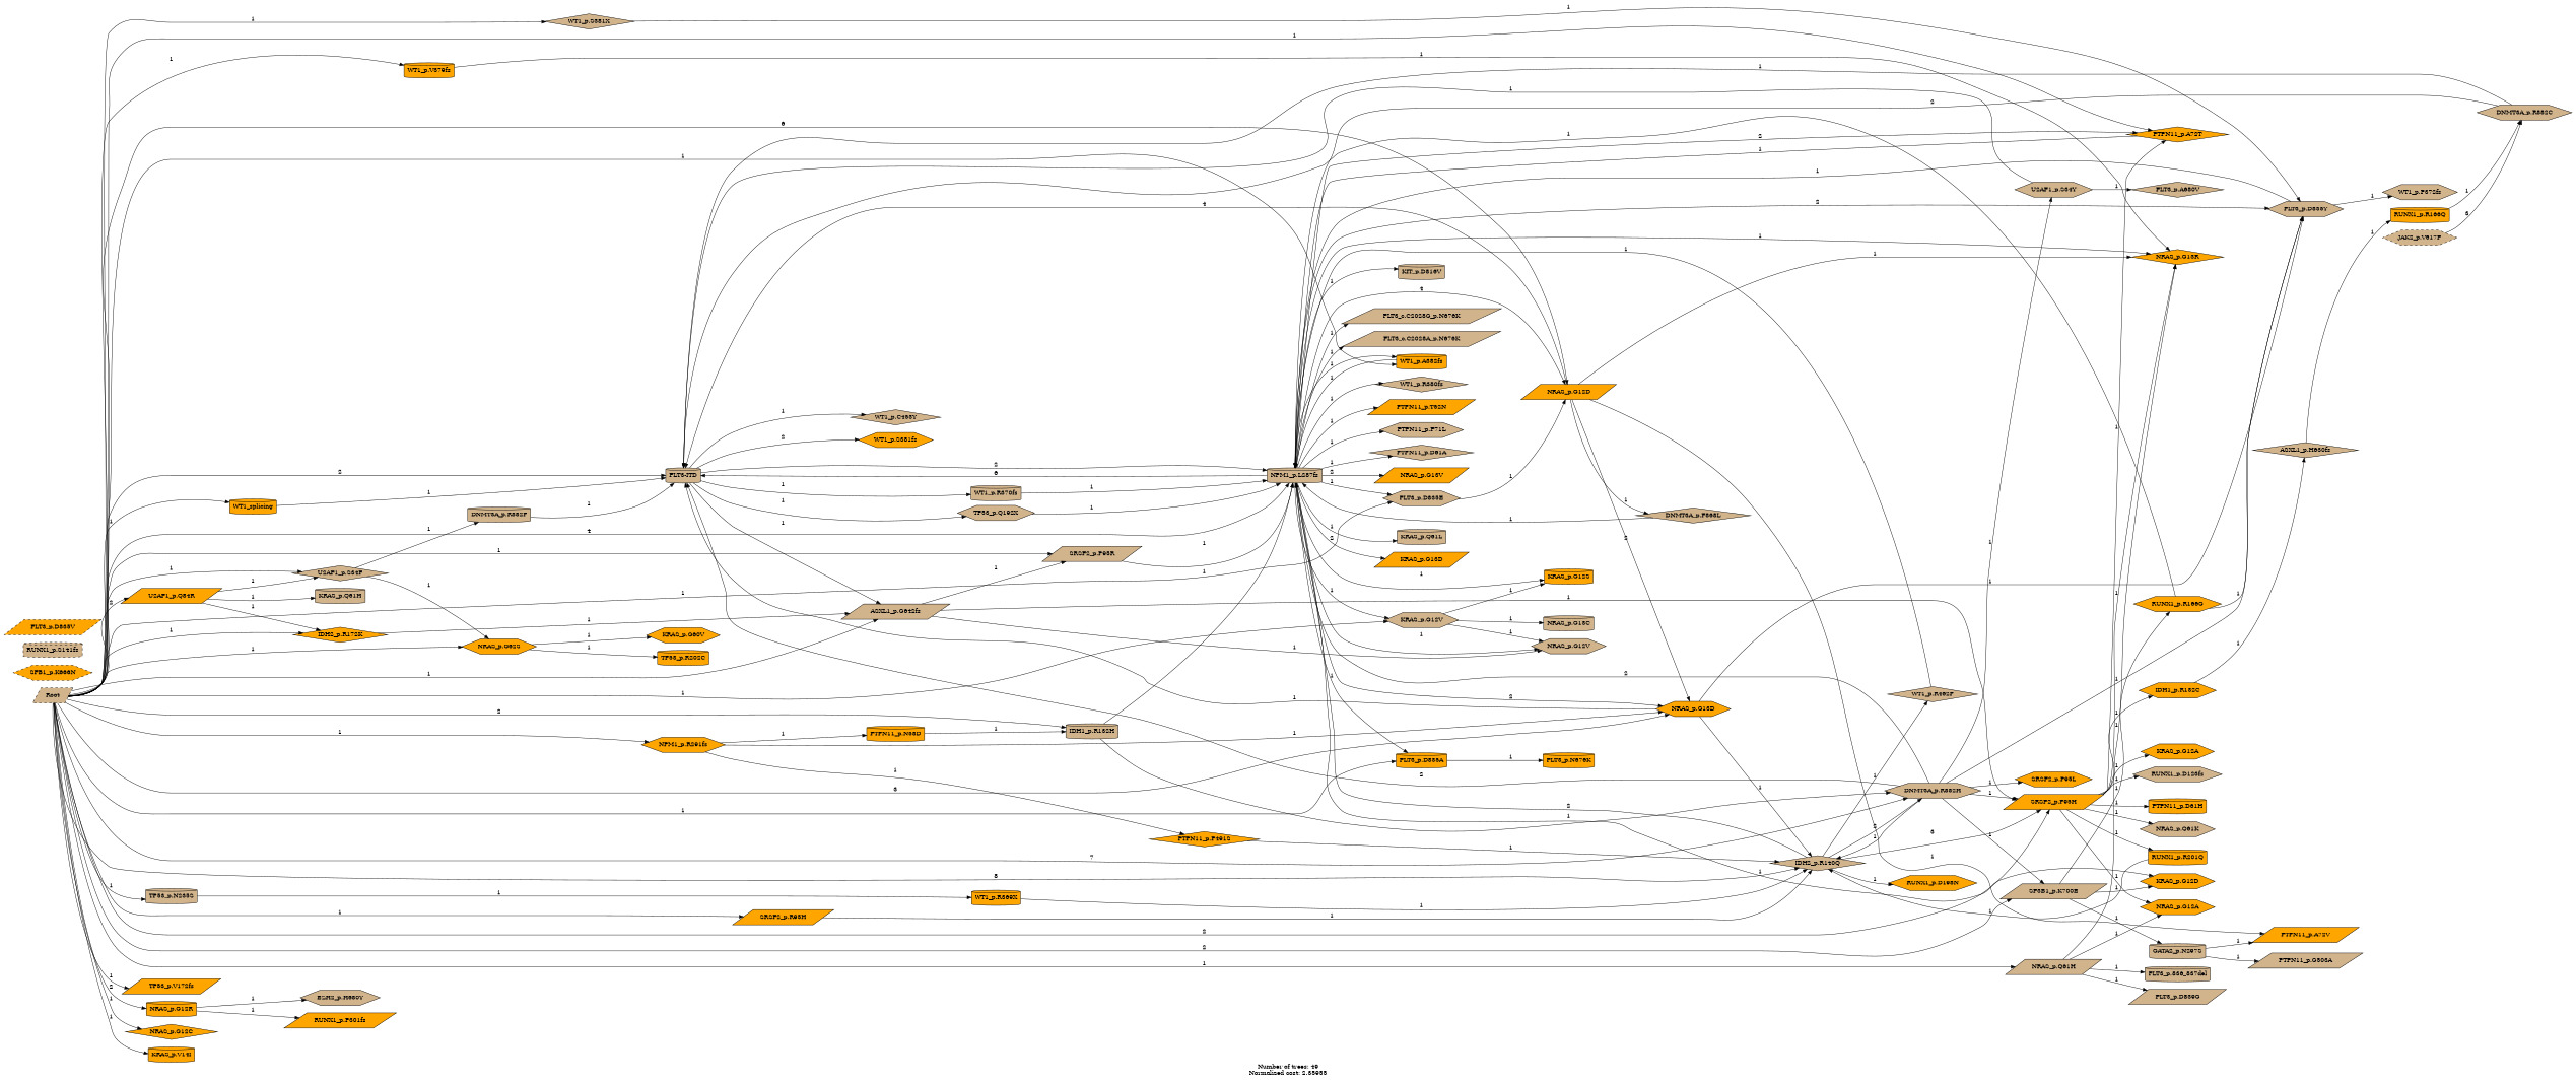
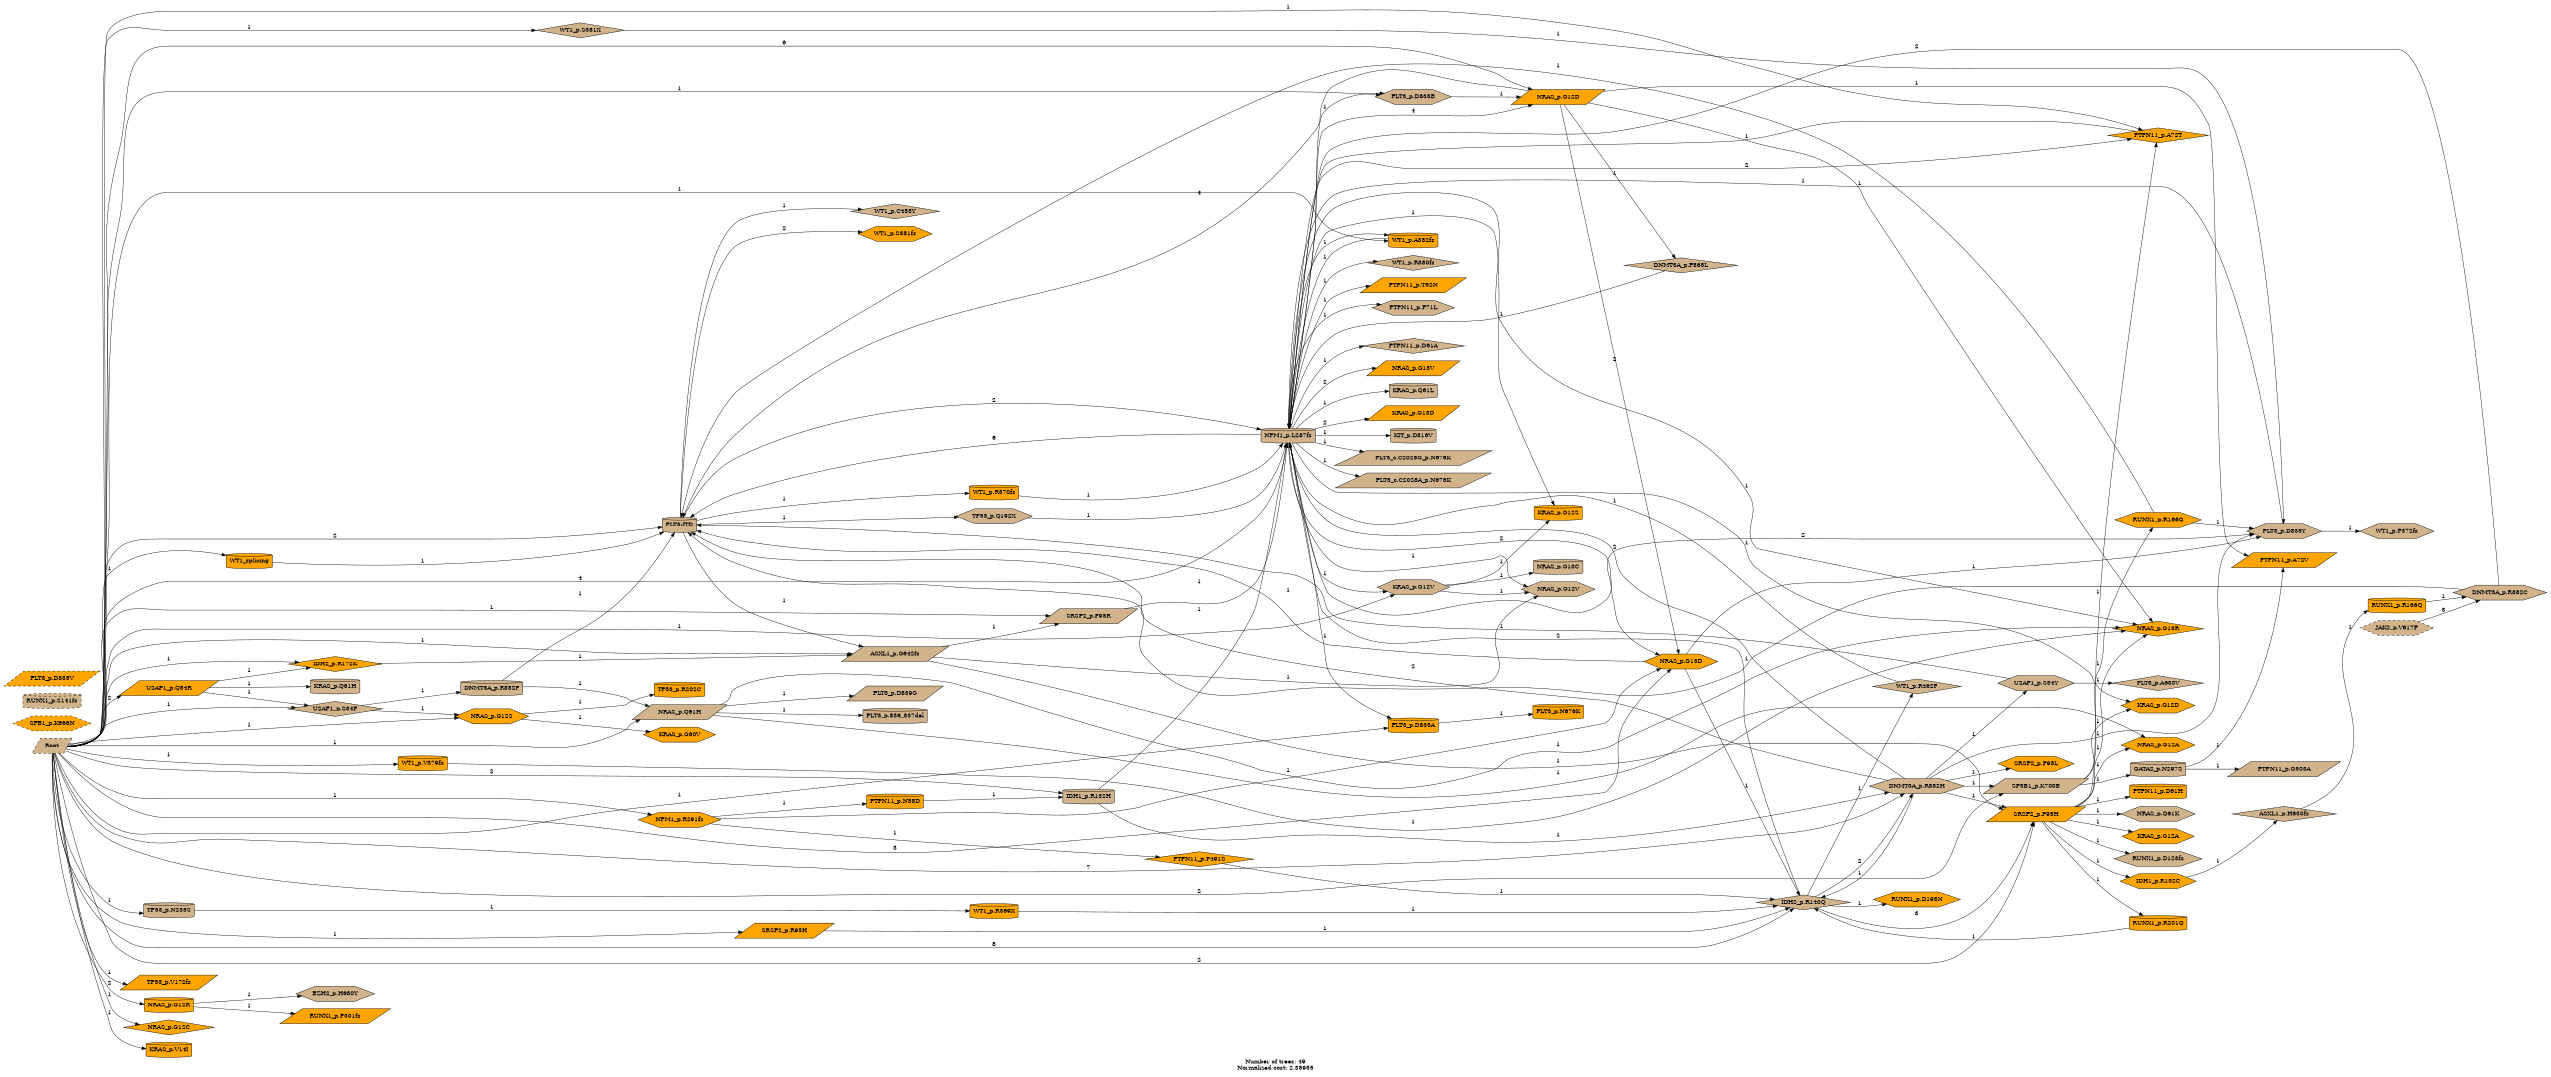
  digraph {
    label="Number of trees: 49\nNormalized cost: 2.35955"
    rankdir=LR
    node [fillcolor=tan shape=cylinder style=filled]
    n1 [fillcolor=orange label=WT1_splicing]
    n2 [label="FLT3-ITD"]
    n3 [fillcolor=orange label="WT1_p.S381fs" shape=hexagon]
    n4 [label="NPM1_p.L287fs"]
-   n5 [label="WT1_p.R370fs"]
+   n5 [fillcolor=orange label="WT1_p.R370fs"]
    n6 [label="WT1_p.C453Y" shape=diamond]
    n7 [label="TP53_p.Q192X" shape=hexagon]
    n8 [label="ASXL1_p.G642fs" shape=parallelogram]
    n9 [fillcolor=orange label="WT1_p.V379fs"]
    n10 [fillcolor=orange label="NRAS_p.G13R" shape=diamond]
    n11 [label="WT1_p.S381X" shape=diamond]
    n12 [label="FLT3_p.D835Y" shape=hexagon]
    n13 [label="WT1_p.P372fs" shape=hexagon]
    n14 [label="WT1_p.R462P" shape=diamond]
    n15 [label="WT1_p.R380fs" shape=diamond]
    n16 [fillcolor=orange label="WT1_p.A382fs"]
    n17 [fillcolor=orange label="PTPN11_p.A72T" shape=diamond]
    n18 [fillcolor=orange label="KRAS_p.G12D" shape=hexagon]
    n19 [fillcolor=orange label="NRAS_p.G13D" shape=hexagon]
    n20 [fillcolor=orange label="NRAS_p.G12D" shape=parallelogram]
    n21 [label="KRAS_p.G12V" shape=hexagon]
    n22 [label="FLT3_p.D835E" shape=hexagon]
    n23 [fillcolor=orange label="FLT3_p.D835A"]
    n24 [fillcolor=orange label="PTPN11_p.T52N" shape=parallelogram]
    n25 [label="PTPN11_p.F71L" shape=hexagon]
    n26 [label="PTPN11_p.D61A" shape=diamond]
    n27 [fillcolor=orange label="NRAS_p.G13V" shape=parallelogram]
    n28 [label="NRAS_p.G12V" shape=hexagon]
    n29 [label="KRAS_p.Q61L"]
    n30 [fillcolor=orange label="KRAS_p.G13D" shape=parallelogram]
    n31 [fillcolor=orange label="KRAS_p.G12S"]
    n32 [label="KIT_p.D816V"]
    n33 [label="FLT3_c.C2028G_p.N676K" shape=parallelogram]
    n34 [label="FLT3_c.C2028A_p.N676K" shape=parallelogram]
    n35 [fillcolor=orange label="WT1_p.R369X"]
    n36 [label="IDH2_p.R140Q" shape=diamond]
    n37 [fillcolor=orange label="SRSF2_p.P95H" shape=parallelogram]
    n38 [label="DNMT3A_p.R882H" shape=hexagon]
    n39 [fillcolor=orange label="RUNX1_p.D198N" shape=hexagon]
    n40 [label="U2AF1_p.S34Y" shape=hexagon]
    n41 [label="FLT3_p.A680V" shape=diamond]
    n42 [label="U2AF1_p.S34F" shape=diamond]
-   n43 [fillcolor=orange label="NRAS_p.G62S" shape=hexagon]
+   n43 [fillcolor=orange label="NRAS_p.G12S" shape=hexagon]
    n44 [label="DNMT3A_p.R882P"]
    n45 [fillcolor=orange label="TP53_p.R202C"]
    n46 [fillcolor=orange label="KRAS_p.G60V" shape=hexagon]
    n47 [label="NRAS_p.Q61H" shape=parallelogram]
    n48 [fillcolor=orange label="U2AF1_p.Q84R" shape=parallelogram]
    n49 [label="KRAS_p.Q61H"]
    n50 [fillcolor=orange label="IDH2_p.R172K" shape=diamond]
    n51 [fillcolor=orange label="TP53_p.V172fs" shape=parallelogram]
    n52 [label="TP53_p.N235S"]
    n53 [fillcolor=orange label="SRSF2_p.R95H" shape=parallelogram]
    n54 [label="SRSF2_p.P95R" shape=parallelogram]
    n55 [fillcolor=orange label="SRSF2_p.P95L" shape=hexagon]
    n56 [fillcolor=orange label="RUNX1_p.R201Q"]
    n57 [label="RUNX1_p.D123fs" shape=hexagon]
    n58 [fillcolor=orange label="PTPN11_p.D61H"]
    n59 [label="NRAS_p.Q61K" shape=hexagon]
    n60 [fillcolor=orange label="NRAS_p.G12A" shape=hexagon]
    n61 [fillcolor=orange label="KRAS_p.G12A" shape=hexagon]
    n62 [fillcolor=orange label="IDH1_p.R132C" shape=hexagon]
    n63 [label="ASXL1_p.H630fs" shape=diamond]
    n64 [fillcolor=orange label="SFB1_p.K666N" shape=hexagon style="dashed,filled"]
    n65 [label="SF3B1_p.K700E" shape=parallelogram]
    n66 [fillcolor=orange label="RUNX1_p.R166G" shape=hexagon]
    n67 [label="GATA2_p.N297S"]
    n68 [label="PTPN11_p.G503A" shape=parallelogram]
    n69 [fillcolor=orange label="PTPN11_p.A72V" shape=parallelogram]
    n70 [label=Root shape=parallelogram style="dashed,filled"]
    n71 [fillcolor=orange label="NRAS_p.G12R"]
    n72 [fillcolor=orange label="NRAS_p.G12C" shape=diamond]
    n73 [fillcolor=orange label="NPM1_p.R291fs" shape=hexagon]
    n74 [fillcolor=orange label="KRAS_p.V14I"]
    n75 [label="IDH1_p.R132H"]
    n76 [label="FLT3_p.D839G" shape=parallelogram]
    n77 [label="FLT3_p.836_837del"]
    n78 [fillcolor=orange label="RUNX1_p.P301fs" shape=parallelogram]
    n79 [label="EZH2_p.H680Y" shape=hexagon]
    n80 [label="DNMT3A_p.F868L" shape=diamond]
    n81 [fillcolor=orange label="PTPN11_p.P491S" shape=diamond]
    n82 [fillcolor=orange label="PTPN11_p.N58D"]
    n83 [label="NRAS_p.G13C"]
    n84 [fillcolor=orange label="FLT3_p.N676K"]
    n85 [label="DNMT3A_p.R882C" shape=hexagon]
    n86 [label="RUNX1_p.S141fs" style="dashed,filled"]
    n87 [fillcolor=orange label="RUNX1_p.R166Q"]
    n88 [label="JAK2_p.V617F" shape=hexagon style="dashed,filled"]
    n89 [fillcolor=orange label="FLT3_p.D835V" shape=parallelogram style="dashed,filled"]
    n1 -> n2 [label=1]
    n2 -> n3 [label=2]
    n2 -> n4 [label=2]
    n2 -> n5 [label=1]
    n2 -> n6 [label=1]
    n2 -> n7 [label=1]
    n2 -> n8 [label=1]
    n4 -> n2 [label=6]
    n4 -> n10 [label=1]
    n4 -> n12 [label=2]
    n4 -> n15 [label=1]
    n4 -> n16 [label=1]
    n4 -> n17 [label=2]
    n4 -> n18 [label=1]
    n4 -> n19 [label=2]
    n4 -> n20 [label=4]
    n4 -> n21 [label=1]
    n4 -> n22 [label=1]
    n4 -> n23 [label=1]
    n4 -> n24 [label=1]
    n4 -> n25 [label=1]
    n4 -> n26 [label=1]
    n4 -> n27 [label=2]
    n4 -> n28 [label=1]
    n4 -> n29 [label=1]
    n4 -> n30 [label=2]
    n4 -> n31 [label=1]
    n4 -> n32 [label=1]
    n4 -> n33 [label=1]
    n4 -> n34 [label=1]
    n5 -> n4 [label=1]
    n7 -> n4 [label=1]
    n8 -> n28 [label=1]
    n8 -> n37 [label=1]
    n8 -> n54 [label=1]
    n9 -> n10 [label=1]
    n11 -> n12 [label=1]
    n12 -> n4 [label=1]
    n12 -> n13 [label=1]
    n14 -> n4 [label=1]
    n16 -> n4 [label=1]
    n17 -> n4 [label=1]
    n19 -> n2 [label=1]
    n19 -> n12 [label=1]
    n19 -> n36 [label=1]
    n20 -> n2 [label=4]
    n20 -> n10 [label=1]
    n20 -> n19 [label=2]
    n20 -> n69 [label=1]
    n20 -> n80 [label=1]
    n21 -> n28 [label=1]
    n21 -> n31 [label=1]
    n21 -> n83 [label=1]
    n22 -> n20 [label=1]
    n23 -> n84 [label=1]
    n35 -> n36 [label=1]
    n36 -> n4 [label=2]
    n36 -> n14 [label=1]
    n36 -> n37 [label=3]
    n36 -> n38 [label=2]
    n36 -> n39 [label=1]
    n37 -> n10 [label=1]
    n37 -> n17 [label=1]
    n37 -> n56 [label=1]
    n37 -> n57 [label=1]
    n37 -> n58 [label=1]
    n37 -> n59 [label=1]
    n37 -> n60 [label=1]
    n37 -> n61 [label=1]
    n37 -> n62 [label=1]
    n38 -> n2 [label=2]
    n38 -> n4 [label=2]
    n38 -> n12 [label=1]
    n38 -> n36 [label=1]
    n38 -> n37 [label=1]
    n38 -> n40 [label=1]
    n38 -> n55 [label=1]
    n38 -> n65 [label=1]
    n40 -> n2 [label=1]
    n40 -> n41 [label=1]
    n42 -> n43 [label=1]
    n42 -> n44 [label=1]
    n43 -> n45 [label=1]
    n43 -> n46 [label=1]
    n44 -> n2 [label=1]
+   n44 -> n47 [label=1]
    n47 -> n10 [label=1]
    n47 -> n60 [label=1]
    n47 -> n76 [label=1]
    n47 -> n77 [label=1]
    n48 -> n42 [label=1]
    n48 -> n49 [label=1]
    n48 -> n50 [label=1]
    n50 -> n8 [label=1]
    n52 -> n35 [label=1]
    n53 -> n36 [label=1]
    n54 -> n4 [label=1]
    n56 -> n36 [label=1]
    n62 -> n63 [label=1]
    n63 -> n87 [label=1]
    n65 -> n18 [label=1]
    n65 -> n66 [label=1]
    n65 -> n67 [label=1]
    n66 -> n2 [label=1]
    n66 -> n12 [label=1]
    n67 -> n68 [label=1]
    n67 -> n69 [label=1]
    n70 -> n1 [label=1]
    n70 -> n2 [label=2]
    n70 -> n4 [label=4]
    n70 -> n8 [label=1]
    n70 -> n9 [label=1]
    n70 -> n11 [label=1]
    n70 -> n16 [label=1]
    n70 -> n17 [label=1]
    n70 -> n19 [label=3]
    n70 -> n20 [label=6]
    n70 -> n21 [label=1]
    n70 -> n22 [label=1]
    n70 -> n23 [label=1]
    n70 -> n36 [label=8]
    n70 -> n37 [label=2]
    n70 -> n38 [label=7]
    n70 -> n42 [label=1]
    n70 -> n43 [label=1]
    n70 -> n47 [label=1]
    n70 -> n48 [label=2]
    n70 -> n50 [label=1]
    n70 -> n51 [label=1]
    n70 -> n52 [label=1]
    n70 -> n53 [label=1]
    n70 -> n54 [label=1]
    n70 -> n65 [label=2]
    n70 -> n71 [label=2]
    n70 -> n72 [label=1]
    n70 -> n73 [label=1]
    n70 -> n74 [label=1]
    n70 -> n75 [label=2]
    n71 -> n78 [label=1]
    n71 -> n79 [label=1]
    n73 -> n19 [label=1]
    n73 -> n81 [label=1]
    n73 -> n82 [label=1]
    n75 -> n4 [label=1]
    n75 -> n38 [label=1]
    n80 -> n4 [label=1]
    n81 -> n36 [label=1]
    n82 -> n75 [label=1]
    n85 -> n2 [label=1]
    n85 -> n4 [label=2]
    n87 -> n85 [label=1]
    n88 -> n85 [label=3]
  }
